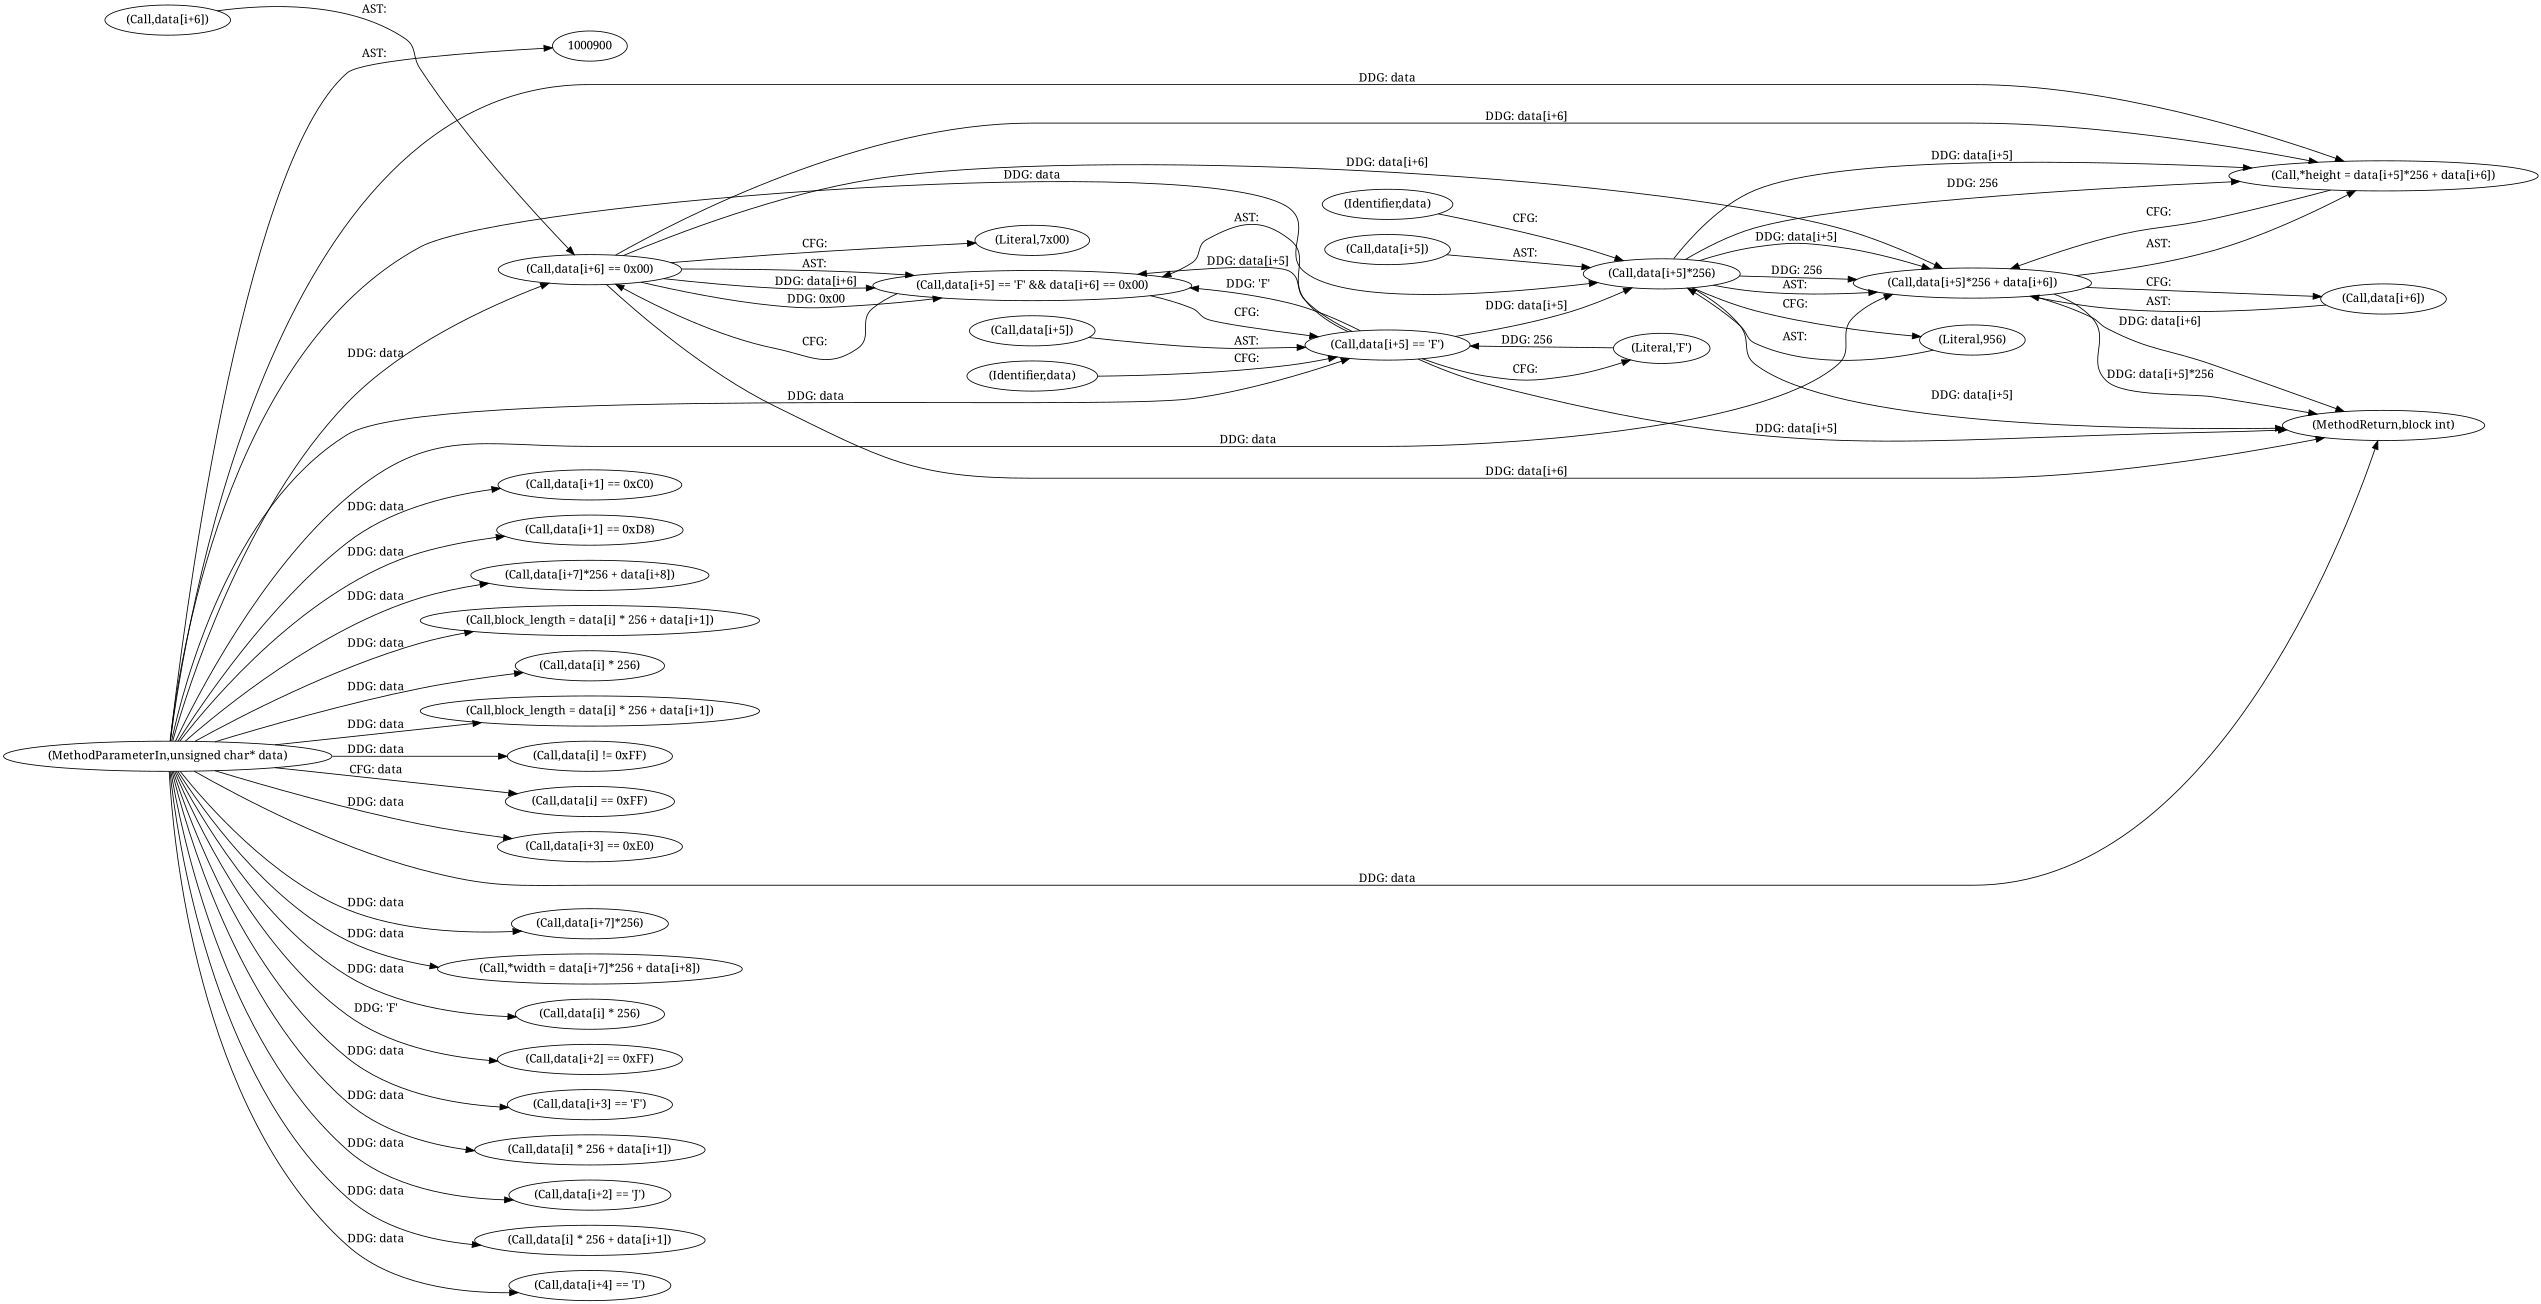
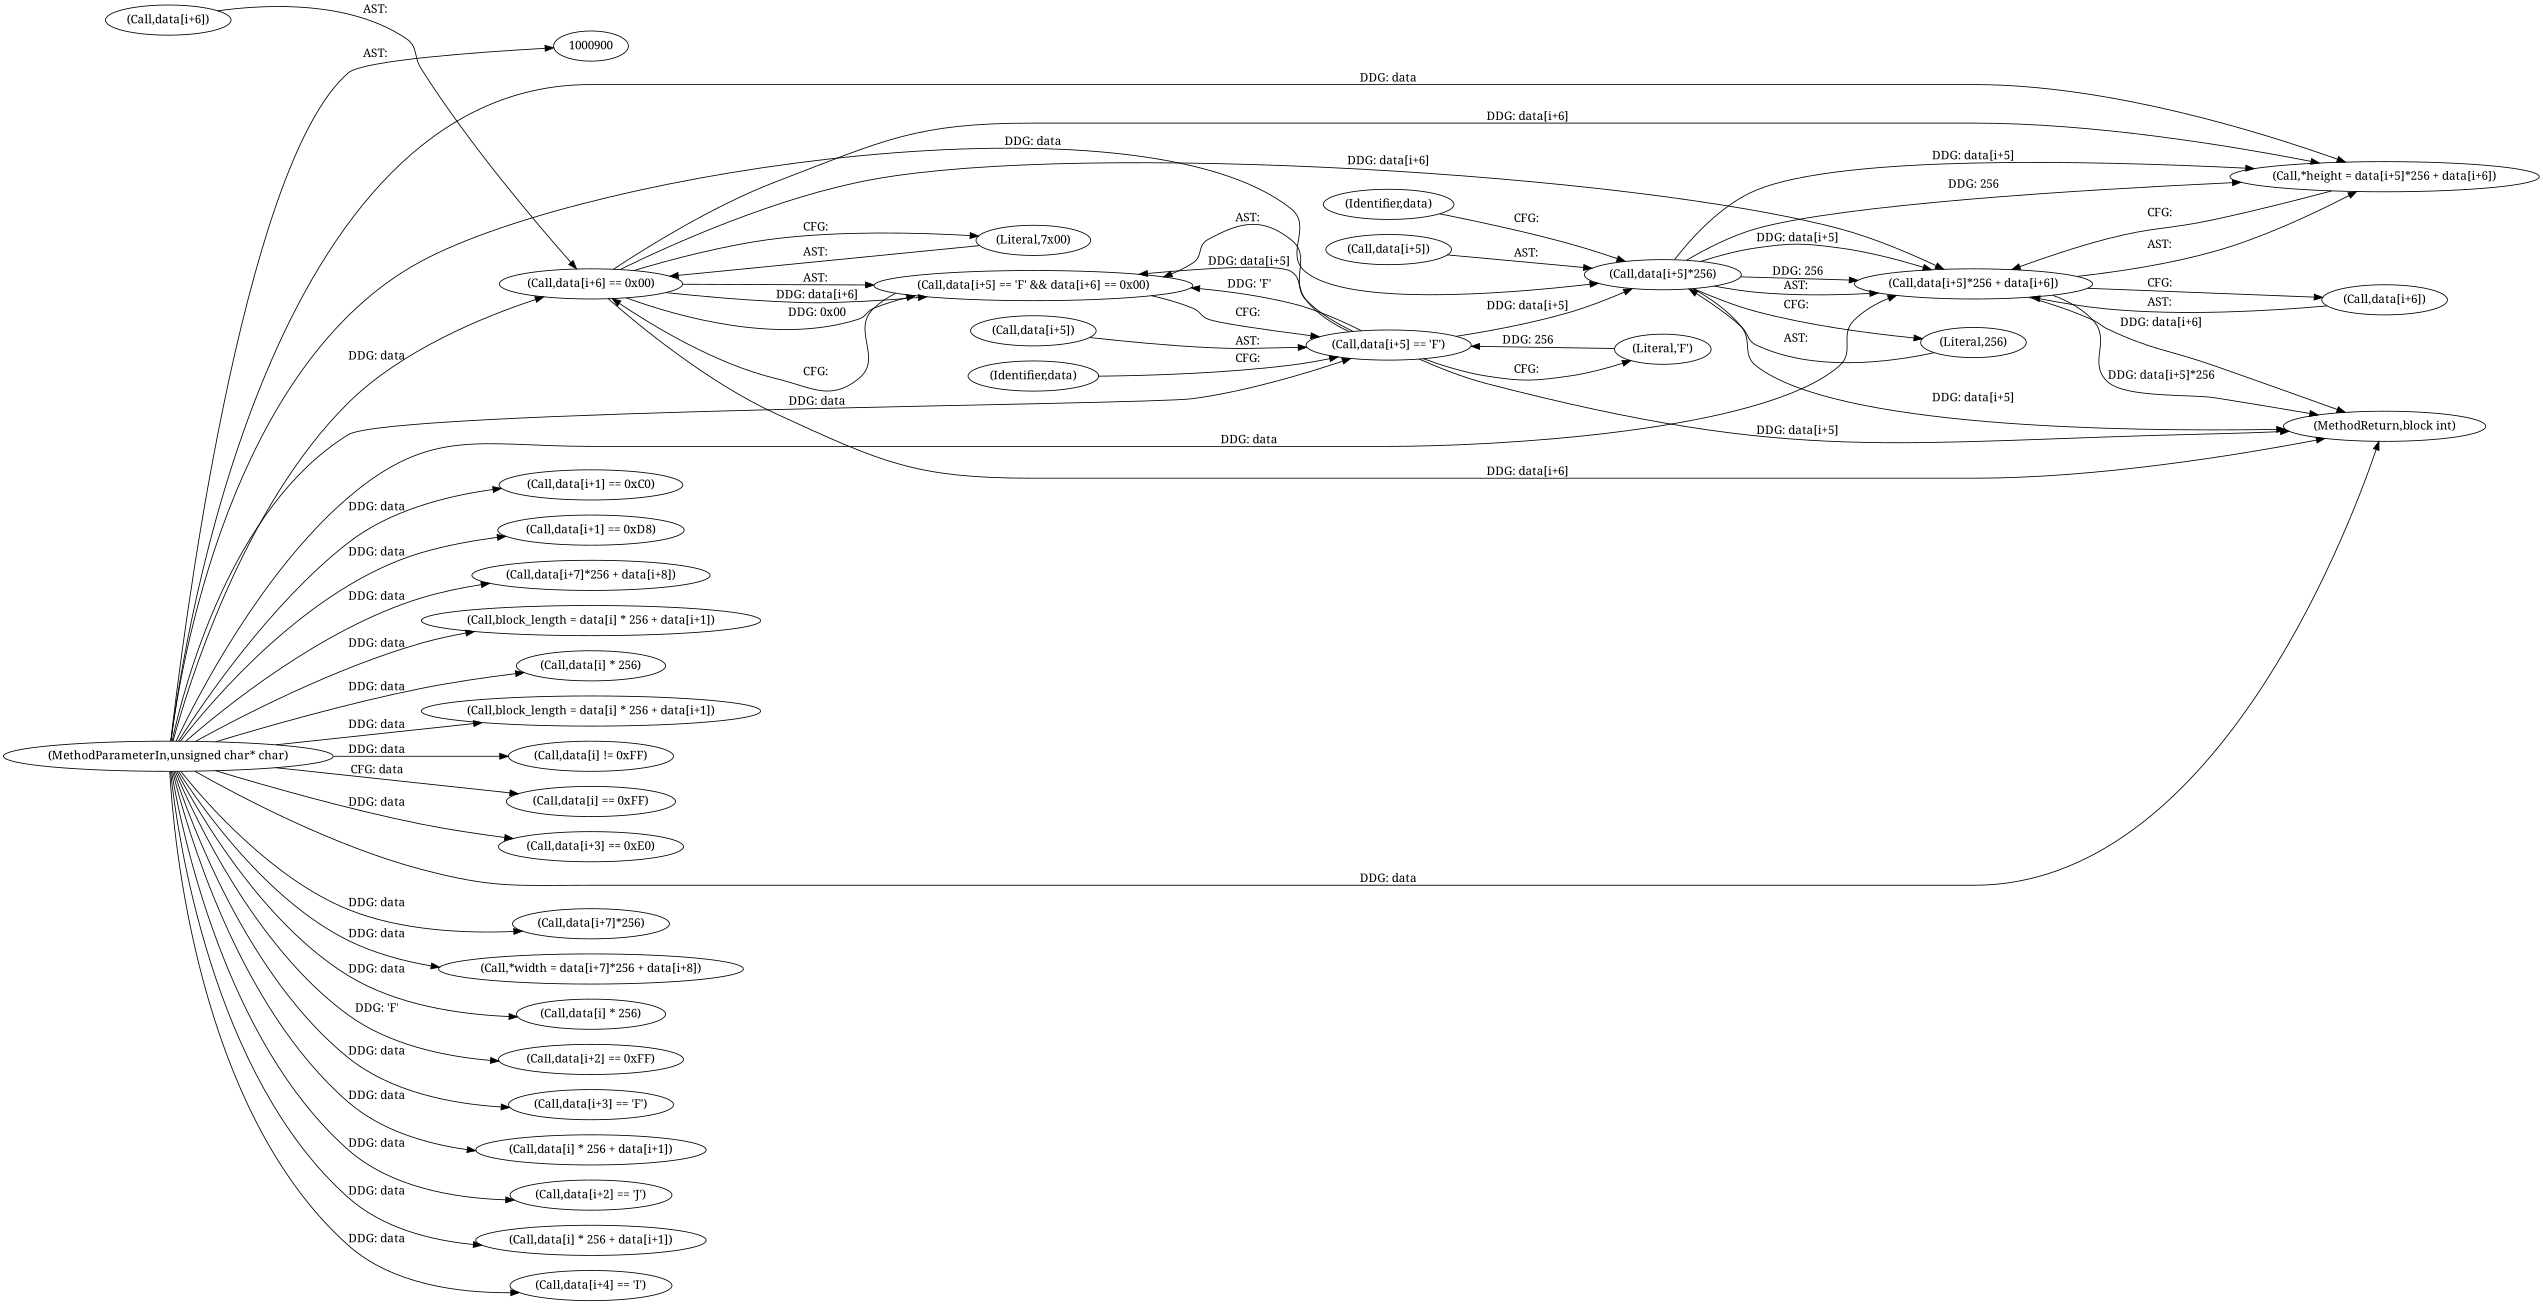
  digraph {
    fontname="Noto Serif"
    rankdir=LR
    node [fontname="Noto Serif"]
    edge [fontname="Noto Serif"]
    n1 [label="(Call,data[i+5]*256 + data[i+6])"]
    n2 [label="(Call,data[i+6])"]
    n3 [label="(MethodReturn,block int)"]
    n4 [label="(Call,*height = data[i+5]*256 + data[i+6])"]
    n5 [label="(Call,data[i+5]*256)"]
-   n6 [label="(Literal,956)"]
+   n6 [label="(Literal,256)"]
    n7 [label="(Call,data[i+5] == 'F')"]
    n8 [label="(Literal,'F')"]
    n9 [label="(Call,data[i+5] == 'F' && data[i+6] == 0x00)"]
    n10 [label="(Call,data[i+6] == 0x00)"]
-   n11 [label="(MethodParameterIn,unsigned char* data)"]
+   n11 [label="(MethodParameterIn,unsigned char* char)"]
    n12 [label="(Call,data[i+1] == 0xC0)"]
    n13 [label="(Call,data[i+1] == 0xD8)"]
    n14 [label="(Call,data[i+7]*256 + data[i+8])"]
    n15 [label="(Call,block_length = data[i] * 256 + data[i+1])"]
    n16 [label="(Call,data[i] * 256)"]
    n17 [label="(Call,block_length = data[i] * 256 + data[i+1])"]
    n18 [label="(Call,data[i] != 0xFF)"]
    n19 [label="(Call,data[i] == 0xFF)"]
    n20 [label="(Call,data[i+3] == 0xE0)"]
    n21 [label="(Call,data[i+7]*256)"]
    n22 [label="(Call,*width = data[i+7]*256 + data[i+8])"]
    n23 [label="(Call,data[i] * 256)"]
    n24 [label="(Call,data[i+2] == 0xFF)"]
    n25 [label="(Call,data[i+3] == 'F')"]
    n26 [label="(Call,data[i] * 256 + data[i+1])"]
    n27 [label="(Call,data[i+2] == 'J')"]
    n28 [label="(Call,data[i] * 256 + data[i+1])"]
    n29 [label="(Call,data[i+4] == 'I')"]
    n30 [label=1000900]
    n31 [label="(Literal,7x00)"]
    n32 [label="(Identifier,data)"]
    n33 [label="(Call,data[i+6])"]
    n34 [label="(Identifier,data)"]
    n35 [label="(Call,data[i+5])"]
    n36 [label="(Call,data[i+5])"]
    n1 -> n2 [label="CFG: "]
    n1 -> n3 [label="DDG: data[i+6]"]
    n1 -> n3 [label="DDG: data[i+5]*256"]
    n1 -> n4 [label="AST: "]
    n2 -> n1 [label="AST: "]
    n4 -> n1 [label="CFG: "]
    n5 -> n1 [label="AST: "]
    n5 -> n1 [label="DDG: data[i+5]"]
    n5 -> n1 [label="DDG: 256"]
    n5 -> n3 [label="DDG: data[i+5]"]
    n5 -> n4 [label="DDG: data[i+5]"]
    n5 -> n4 [label="DDG: 256"]
    n5 -> n6 [label="CFG: "]
    n6 -> n5 [label="AST: "]
    n7 -> n3 [label="DDG: data[i+5]"]
    n7 -> n5 [label="DDG: data[i+5]"]
    n7 -> n8 [label="CFG: "]
    n7 -> n9 [label="AST: "]
    n7 -> n9 [label="DDG: data[i+5]"]
    n7 -> n9 [label="DDG: 'F'"]
    n8 -> n7 [label="DDG: 256"]
    n9 -> n7 [label="CFG: "]
    n9 -> n10 [label="CFG: "]
    n10 -> n1 [label="DDG: data[i+6]"]
    n10 -> n3 [label="DDG: data[i+6]"]
    n10 -> n4 [label="DDG: data[i+6]"]
    n10 -> n9 [label="AST: "]
    n10 -> n9 [label="DDG: data[i+6]"]
    n10 -> n9 [label="DDG: 0x00"]
    n10 -> n31 [label="CFG: "]
    n11 -> n1 [label="DDG: data"]
    n11 -> n3 [label="DDG: data"]
    n11 -> n4 [label="DDG: data"]
    n11 -> n5 [label="DDG: data"]
    n11 -> n7 [label="DDG: data"]
    n11 -> n10 [label="DDG: data"]
    n11 -> n12 [label="DDG: data"]
    n11 -> n13 [label="DDG: data"]
    n11 -> n14 [label="DDG: data"]
    n11 -> n15 [label="DDG: data"]
    n11 -> n16 [label="DDG: data"]
    n11 -> n17 [label="DDG: data"]
    n11 -> n18 [label="DDG: data"]
    n11 -> n19 [label="CFG: data"]
    n11 -> n20 [label="DDG: data"]
    n11 -> n21 [label="DDG: data"]
    n11 -> n22 [label="DDG: data"]
    n11 -> n23 [label="DDG: data"]
    n11 -> n24 [label="DDG: 'F'"]
    n11 -> n25 [label="DDG: data"]
    n11 -> n26 [label="DDG: data"]
    n11 -> n27 [label="DDG: data"]
    n11 -> n28 [label="DDG: data"]
    n11 -> n29 [label="DDG: data"]
    n11 -> n30 [label="AST: "]
+   n31 -> n10 [label="AST: "]
    n32 -> n5 [label="CFG: "]
    n33 -> n10 [label="AST: "]
    n34 -> n7 [label="CFG: "]
    n35 -> n7 [label="AST: "]
    n36 -> n5 [label="AST: "]
  }
